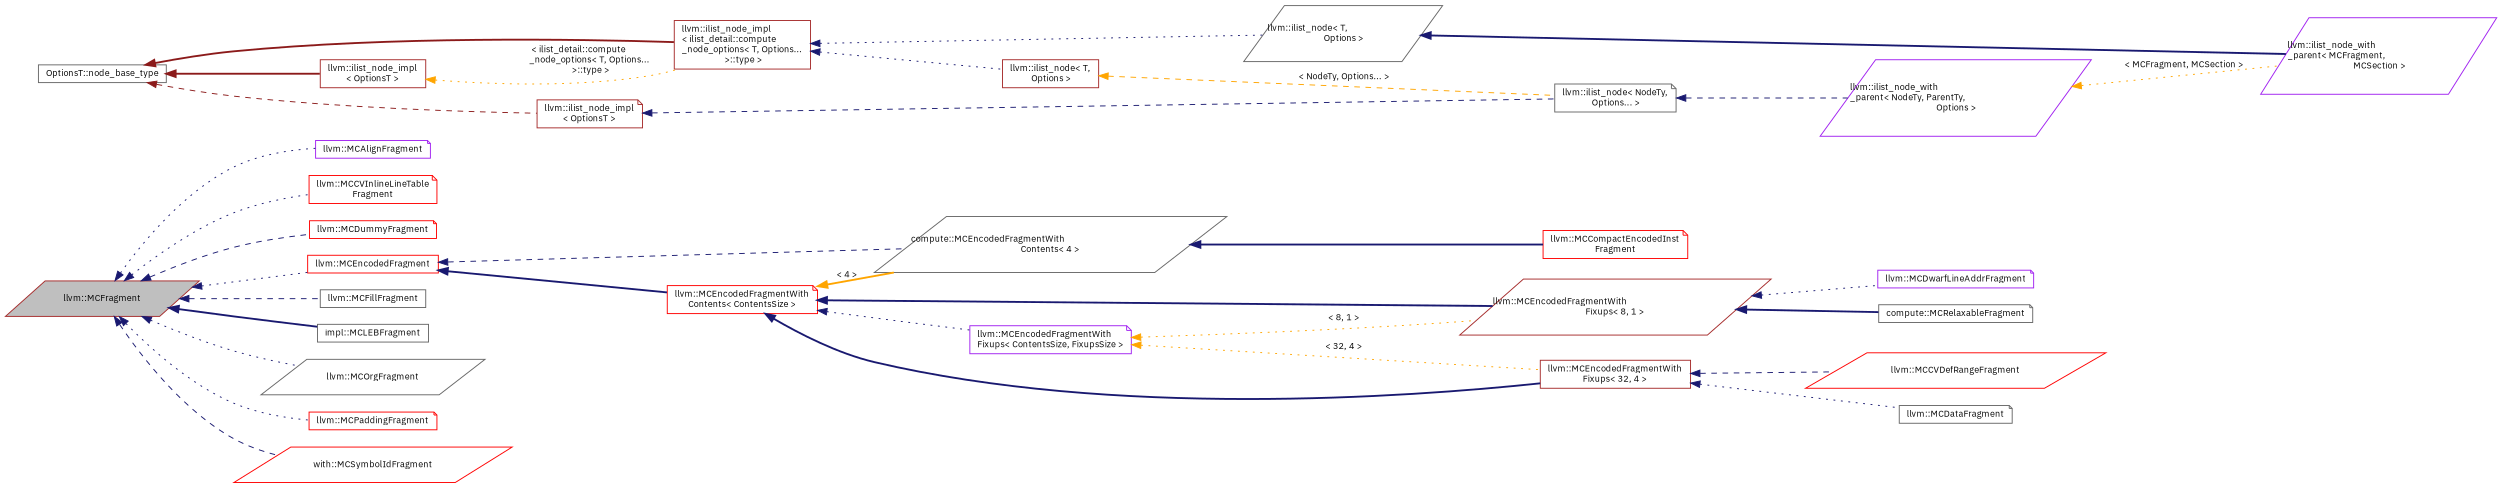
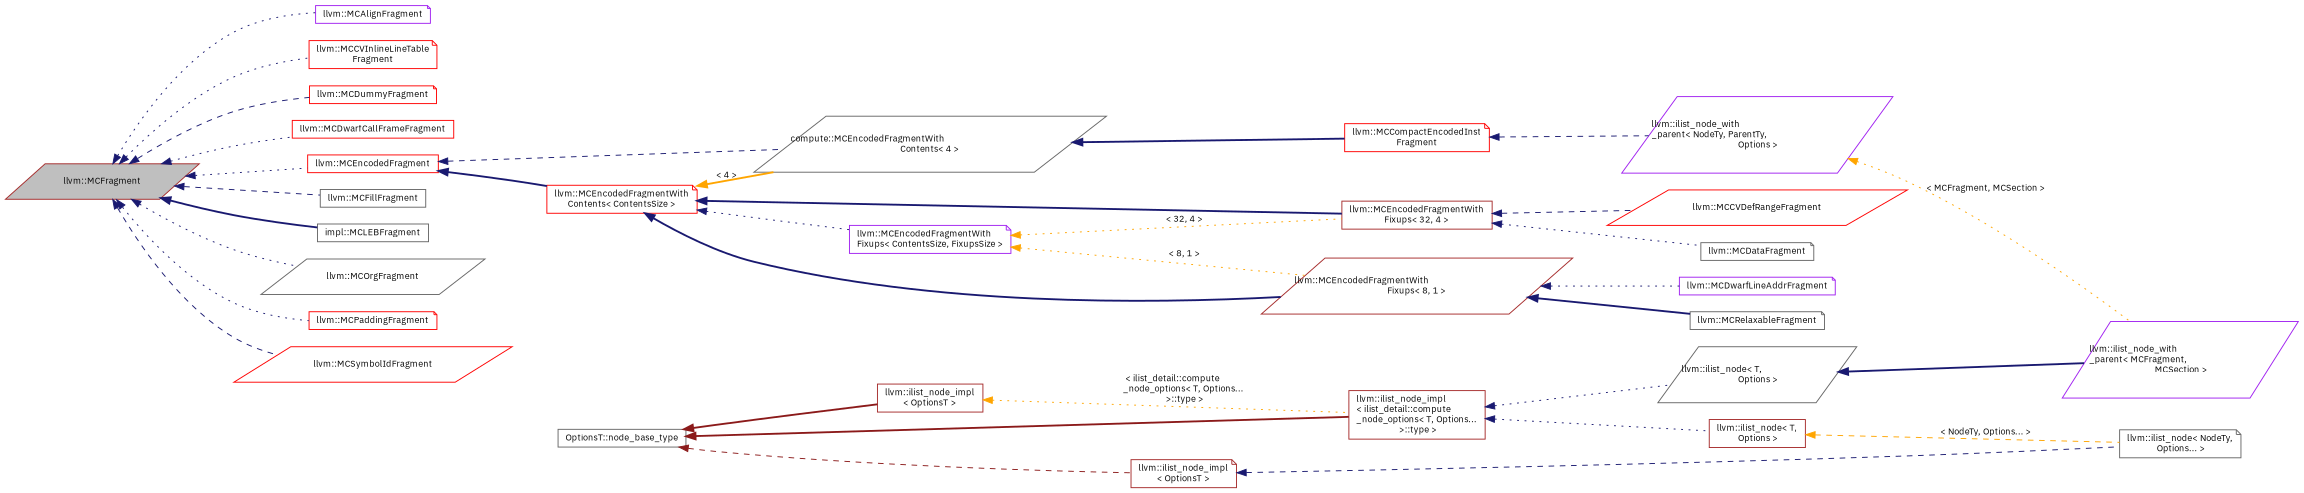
  digraph {
    fontname="IBM Plex Sans"
    rankdir=LR
    node [color=red fontname="IBM Plex Sans" fontsize=10 shape=note]
    edge [color=midnightblue dir=back fontname="IBM Plex Sans" fontsize=10 labelfontname=Helvetica labelfontsize=10 style=dotted]
    n1 [color=brown fillcolor=grey75 fontcolor=black height=0.2 label="llvm::MCFragment" shape=parallelogram style=filled width=0.4]
    n2 [color=purple height=0.2 label="llvm::MCAlignFragment" width=0.4]
    n3 [height=0.2 label="llvm::MCCVInlineLineTable\lFragment" width=0.4]
    n4 [height=0.2 label="llvm::MCDummyFragment" width=0.4]
+   n5 [height=0.2 label="llvm::MCDwarfCallFrameFragment" shape=box width=0.4]
    n6 [height=0.2 label="llvm::MCEncodedFragment" shape=box width=0.4]
    n7 [color=gray40 height=0.2 label="llvm::MCFillFragment" shape=box width=0.4]
    n8 [color=gray40 height=0.2 label="impl::MCLEBFragment" shape=box width=0.4]
    n9 [color=gray40 height=0.2 label="llvm::MCOrgFragment" shape=parallelogram width=0.4]
    n10 [height=0.2 label="llvm::MCPaddingFragment" width=0.4]
-   n11 [height=0.2 label="with::MCSymbolIdFragment" shape=parallelogram width=0.4]
+   n11 [height=0.2 label="llvm::MCSymbolIdFragment" shape=parallelogram width=0.4]
    n12 [color=gray40 height=0.2 label="compute::MCEncodedFragmentWith\lContents\< 4 \>" shape=parallelogram width=0.4]
    n13 [height=0.2 label="llvm::MCEncodedFragmentWith\lContents\< ContentsSize \>" width=0.4]
    n14 [color=purple height=0.2 label="llvm::ilist_node_with\l_parent\< MCFragment,\l MCSection \>" shape=parallelogram width=0.4]
    n15 [color=gray40 height=0.2 label="llvm::ilist_node\< T,\l Options \>" shape=parallelogram width=0.4]
    n16 [color=brown height=0.2 label="llvm::ilist_node_impl\l\< ilist_detail::compute\l_node_options\< T, Options...\l \>::type \>" shape=box width=0.4]
    n17 [color=brown height=0.2 label="llvm::ilist_node\< T,\l Options \>" shape=box width=0.4]
    n18 [color=gray40 height=0.2 label="llvm::ilist_node\< NodeTy,\l Options... \>" width=0.4]
    n19 [color=gray40 height=0.2 label="OptionsT::node_base_type" shape=box width=0.4]
    n20 [color=brown height=0.2 label="llvm::ilist_node_impl\l\< OptionsT \>" shape=box width=0.4]
    n21 [color=brown height=0.2 label="llvm::ilist_node_impl\l\< OptionsT \>" width=0.4]
    n22 [color=purple height=0.2 label="llvm::ilist_node_with\l_parent\< NodeTy, ParentTy,\l Options \>" shape=parallelogram width=0.4]
    n23 [height=0.2 label="llvm::MCCompactEncodedInst\lFragment" width=0.4]
    n24 [color=brown height=0.2 label="llvm::MCEncodedFragmentWith\lFixups\< 32, 4 \>" shape=box width=0.4]
    n25 [color=brown height=0.2 label="llvm::MCEncodedFragmentWith\lFixups\< 8, 1 \>" shape=parallelogram width=0.4]
    n26 [color=purple height=0.2 label="llvm::MCEncodedFragmentWith\lFixups\< ContentsSize, FixupsSize \>" width=0.4]
    n27 [height=0.2 label="llvm::MCCVDefRangeFragment" shape=parallelogram width=0.4]
    n28 [color=gray40 height=0.2 label="llvm::MCDataFragment" width=0.4]
    n29 [color=purple height=0.2 label="llvm::MCDwarfLineAddrFragment" width=0.4]
-   n30 [color=gray40 height=0.2 label="compute::MCRelaxableFragment" width=0.4]
+   n30 [color=gray40 height=0.2 label="llvm::MCRelaxableFragment" width=0.4]
    n1 -> n2
    n1 -> n3
    n1 -> n4 [style=dashed]
+   n1 -> n5
    n1 -> n6
    n1 -> n7 [style=dashed]
    n1 -> n8 [style=bold]
    n1 -> n9
    n1 -> n10
    n1 -> n11 [style=dashed]
    n6 -> n12 [style=dashed]
    n6 -> n13 [style=bold]
    n12 -> n23 [style=bold]
    n13 -> n12 [color=orange label=" \< 4 \>" style=bold]
    n13 -> n24 [style=bold]
    n13 -> n25 [style=bold]
    n13 -> n26
    n15 -> n14 [style=bold]
    n16 -> n15
    n16 -> n17
    n17 -> n18 [color=orange label=" \< NodeTy, Options... \>" style=dashed]
-   n18 -> n22 [style=dashed]
+   n23 -> n22 [style=dashed]
    n19 -> n16 [color=firebrick4 style=bold]
    n19 -> n20 [color=firebrick4 style=bold]
    n19 -> n21 [color=firebrick4 style=dashed]
    n20 -> n16 [color=orange label=" \< ilist_detail::compute\l_node_options\< T, Options...\l \>::type \>"]
    n21 -> n18 [style=dashed]
    n22 -> n14 [color=orange label=" \< MCFragment, MCSection \>"]
    n24 -> n27 [style=dashed]
    n24 -> n28
    n25 -> n29
    n25 -> n30 [style=bold]
    n26 -> n24 [color=orange label=" \< 32, 4 \>"]
    n26 -> n25 [color=orange label=" \< 8, 1 \>"]
  }
